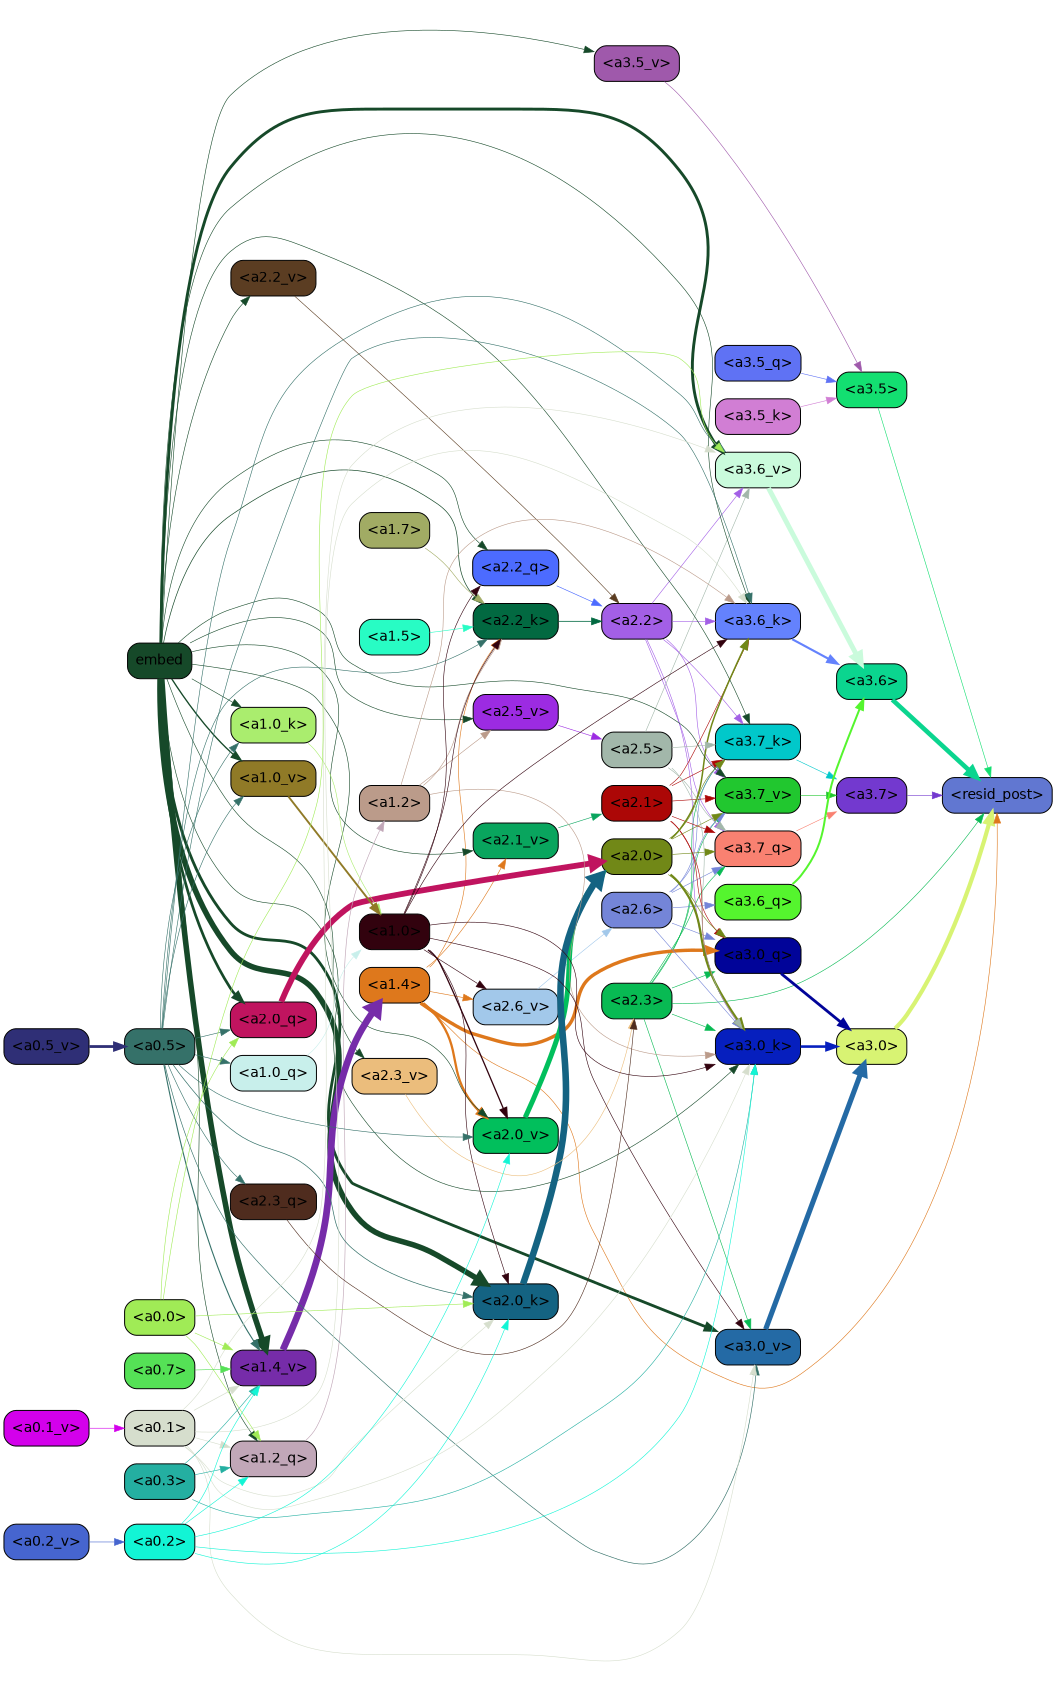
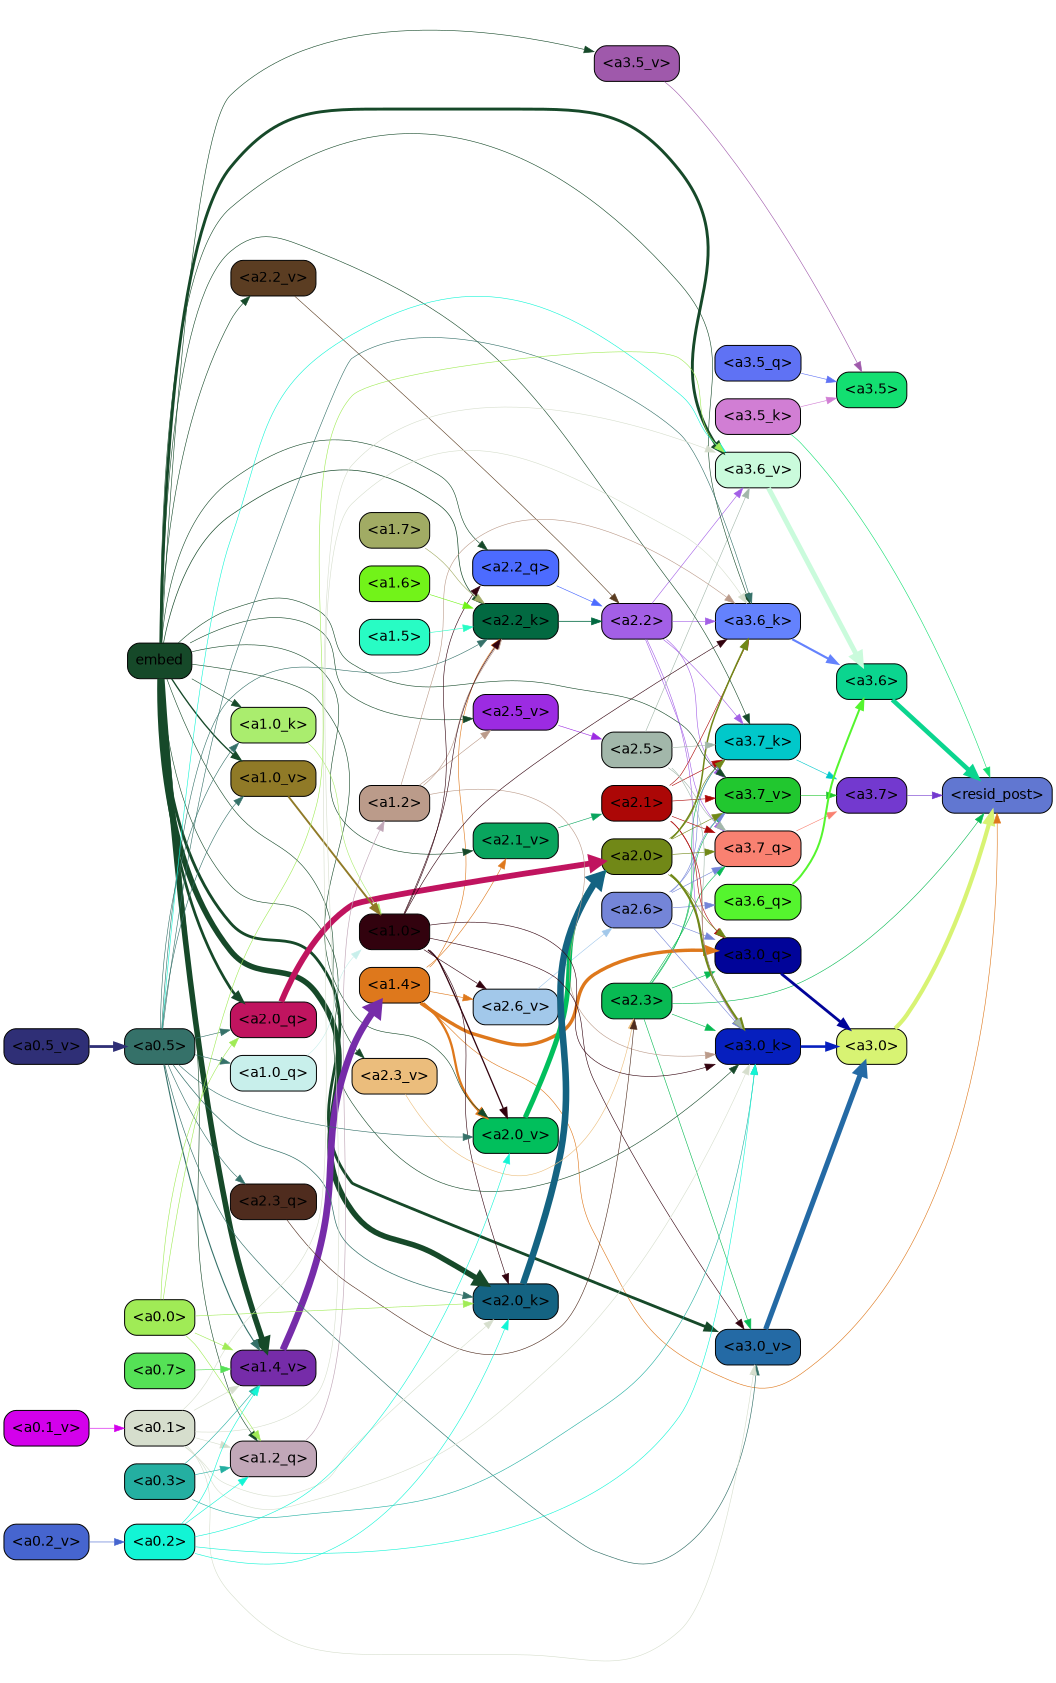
  strict digraph {
    rankdir=LR
    splines=true
    node [color=black fontname=Helvetica shape=box style="filled, rounded"]
    edge [color="#164929" penwidth=0.6]
    "<a3.7>" [fillcolor="#7339cf"]
    "<resid_post>" [fillcolor="#6177d1"]
    "<a3.6>" [fillcolor="#0bd58f"]
    "<a3.5>" [fillcolor="#13df71"]
    "<a3.0>" [fillcolor="#d8f373"]
    "<a2.3>" [fillcolor="#08ba53"]
    "<a3.7_q>" [fillcolor="#f98171"]
    "<a3.0_q>" [fillcolor="#010499"]
    "<a3.7_k>" [fillcolor="#01c8ca"]
    "<a3.0_k>" [fillcolor="#061fbe"]
    "<a3.7_v>" [fillcolor="#21c72f"]
    "<a3.0_v>" [fillcolor="#246aa5"]
    "<a1.4>" [fillcolor="#de781c"]
    "<a2.2_k>" [fillcolor="#026941"]
    "<a2.6_v>" [fillcolor="#a2c8ea"]
    "<a2.1_v>" [fillcolor="#09a55e"]
    "<a2.0_v>" [fillcolor="#01bf5c"]
    "<a3.6_q>" [fillcolor="#55f52e"]
    "<a2.2>" [fillcolor="#a35fe6"]
    "<a2.6>" [fillcolor="#7485d8"]
    "<a2.1>" [fillcolor="#ac0706"]
    "<a2.0>" [fillcolor="#718817"]
    "<a3.6_k>" [fillcolor="#6482fd"]
    "<a3.6_v>" [fillcolor="#cafbdc"]
    "<a3.5_q>" [fillcolor="#5f72f4"]
    "<a3.5_k>" [fillcolor="#d17ed4"]
    "<a3.5_v>" [fillcolor="#9f59ab"]
    "<a2.5>" [fillcolor="#a2b7aa"]
    embed [fillcolor="#164929"]
    "<a2.2_q>" [fillcolor="#4c6bff"]
    "<a2.0_q>" [fillcolor="#c0145f"]
    "<a2.0_k>" [fillcolor="#146382"]
    "<a2.5_v>" [fillcolor="#9c2be2"]
    "<a2.3_v>" [fillcolor="#ebbd7c"]
    "<a2.2_v>" [fillcolor="#5b3d22"]
    "<a1.2_q>" [fillcolor="#c1a7b8"]
    "<a1.0_k>" [fillcolor="#aaed6e"]
    "<a1.4_v>" [fillcolor="#762ca9"]
    "<a1.0_v>" [fillcolor="#907a27"]
    "<a1.2>" [fillcolor="#bb9b8a"]
    "<a1.0>" [fillcolor="#32020e"]
    "<a0.5>" [fillcolor="#357169"]
    "<a2.3_q>" [fillcolor="#4f2c1e"]
    "<a1.0_q>" [fillcolor="#c8efeb"]
    "<a0.1>" [fillcolor="#d6decd"]
    "<a0.3>" [fillcolor="#24afa1"]
    "<a0.2>" [fillcolor="#12f5d5"]
    "<a0.0>" [fillcolor="#a0eb56"]
    "<a1.7>" [fillcolor="#a1ab64"]
+   "<a1.6>" [fillcolor="#72f319"]
    "<a1.5>" [fillcolor="#28fcc4"]
    "<a0.7>" [fillcolor="#55e156"]
    "<a0.5_v>" [fillcolor="#2f2f76"]
    "<a0.2_v>" [fillcolor="#4665cf"]
    "<a0.1_v>" [fillcolor="#d300eb"]
    "<a3.7>" -> "<resid_post>" [color="#7339cf"]
    "<a3.6>" -> "<resid_post>" [color="#0bd58f" penwidth=4.670643210411072]
-   "<a3.5>" -> "<resid_post>" [color="#13df71"]
+   "<a3.5_k>" -> "<resid_post>" [color="#13df71"]
    "<a3.0>" -> "<resid_post>" [color="#d8f373" penwidth=4.246885180473328]
    "<a2.3>" -> "<resid_post>" [color="#08ba53"]
    "<a2.3>" -> "<a3.7_q>" [color="#08ba53"]
    "<a2.3>" -> "<a3.0_q>" [color="#08ba53"]
    "<a2.3>" -> "<a3.7_k>" [color="#08ba53"]
    "<a2.3>" -> "<a3.0_k>" [color="#08ba53"]
    "<a2.3>" -> "<a3.7_v>" [color="#08ba53"]
    "<a2.3>" -> "<a3.0_v>" [color="#08ba53"]
    "<a3.7_q>" -> "<a3.7>" [color="#f98171"]
    "<a3.0_q>" -> "<a3.0>" [color="#010499" penwidth=2.8638100624084473]
    "<a3.7_k>" -> "<a3.7>" [color="#01c8ca"]
    "<a3.0_k>" -> "<a3.0>" [color="#061fbe" penwidth=2.6274144649505615]
    "<a3.7_v>" -> "<a3.7>" [color="#21c72f"]
    "<a3.0_v>" -> "<a3.0>" [color="#246aa5" penwidth=5.188832879066467]
    "<a1.4>" -> "<resid_post>" [color="#de781c"]
    "<a1.4>" -> "<a3.0_q>" [color="#de781c" penwidth=3.477886103093624]
    "<a1.4>" -> "<a2.2_k>" [color="#de781c"]
    "<a1.4>" -> "<a2.6_v>" [color="#de781c"]
    "<a1.4>" -> "<a2.1_v>" [color="#de781c"]
    "<a1.4>" -> "<a2.0_v>" [color="#de781c" penwidth=2.3358620405197144]
    "<a2.2_k>" -> "<a2.2>" [color="#026941" penwidth=0.7811911106109619]
    "<a2.6_v>" -> "<a2.6>" [color="#a2c8ea"]
    "<a2.1_v>" -> "<a2.1>" [color="#09a55e"]
    "<a2.0_v>" -> "<a2.0>" [color="#01bf5c" penwidth=5.070239782333374]
    "<a3.6_q>" -> "<a3.6>" [color="#55f52e" penwidth=2.03758105635643]
    "<a2.2>" -> "<a3.7_q>" [color="#a35fe6"]
    "<a2.2>" -> "<a3.7_k>" [color="#a35fe6"]
    "<a2.2>" -> "<a3.0_k>" [color="#a35fe6"]
    "<a2.2>" -> "<a3.7_v>" [color="#a35fe6"]
    "<a2.2>" -> "<a3.6_k>" [color="#a35fe6"]
    "<a2.2>" -> "<a3.6_v>" [color="#a35fe6"]
    "<a2.6>" -> "<a3.7_q>" [color="#7485d8"]
    "<a2.6>" -> "<a3.0_q>" [color="#7485d8"]
    "<a2.6>" -> "<a3.7_k>" [color="#7485d8"]
    "<a2.6>" -> "<a3.0_k>" [color="#7485d8"]
    "<a2.6>" -> "<a3.7_v>" [color="#7485d8"]
    "<a2.6>" -> "<a3.6_q>" [color="#7485d8"]
    "<a2.1>" -> "<a3.7_q>" [color="#ac0706"]
    "<a2.1>" -> "<a3.0_q>" [color="#ac0706"]
    "<a2.1>" -> "<a3.7_k>" [color="#ac0706"]
    "<a2.1>" -> "<a3.0_k>" [color="#ac0706"]
    "<a2.1>" -> "<a3.7_v>" [color="#ac0706"]
    "<a2.1>" -> "<a3.6_k>" [color="#ac0706"]
    "<a2.0>" -> "<a3.7_q>" [color="#718817"]
    "<a2.0>" -> "<a3.0_q>" [color="#718817"]
    "<a2.0>" -> "<a3.7_k>" [color="#718817"]
    "<a2.0>" -> "<a3.0_k>" [color="#718817" penwidth=2.23091459274292]
    "<a2.0>" -> "<a3.7_v>" [color="#718817"]
    "<a2.0>" -> "<a3.6_k>" [color="#718817" penwidth=1.5417278409004211]
    "<a3.6_k>" -> "<a3.6>" [color="#6482fd" penwidth=2.174198240041733]
    "<a3.6_v>" -> "<a3.6>" [color="#cafbdc" penwidth=5.002329230308533]
    "<a3.5_q>" -> "<a3.5>" [color="#5f72f4"]
    "<a3.5_k>" -> "<a3.5>" [color="#d17ed4"]
    "<a3.5_v>" -> "<a3.5>" [color="#9f59ab"]
    "<a2.5>" -> "<a3.7_q>" [color="#a2b7aa"]
    "<a2.5>" -> "<a3.7_k>" [color="#a2b7aa"]
    "<a2.5>" -> "<a3.0_k>" [color="#a2b7aa"]
    "<a2.5>" -> "<a3.6_v>" [color="#a2b7aa"]
    embed -> "<a3.7_k>"
    embed -> "<a3.0_k>"
    embed -> "<a3.7_v>"
    embed -> "<a3.0_v>" [penwidth=2.8577730655670166]
    embed -> "<a2.2_k>" [penwidth=0.69573974609375]
    embed -> "<a2.1_v>"
    embed -> "<a2.0_v>"
    embed -> "<a3.6_k>"
    embed -> "<a3.6_v>" [penwidth=2.9511587619781494]
    embed -> "<a3.5_v>"
    embed -> "<a2.2_q>"
    embed -> "<a2.0_q>" [penwidth=2.7340729534626007]
    embed -> "<a2.0_k>" [penwidth=5.629883050918579]
    embed -> "<a2.5_v>"
    embed -> "<a2.3_v>"
    embed -> "<a2.2_v>"
    embed -> "<a1.2_q>"
    embed -> "<a1.0_k>"
    embed -> "<a1.4_v>" [penwidth=5.6260271072387695]
    embed -> "<a1.0_v>" [penwidth=1.3646823167800903]
    "<a2.2_q>" -> "<a2.2>" [color="#4c6bff" penwidth=0.6407594680786133]
    "<a2.0_q>" -> "<a2.0>" [color="#c0145f" penwidth=5.885338068008423]
    "<a2.0_k>" -> "<a2.0>" [color="#146382" penwidth=6.657835483551025]
    "<a2.5_v>" -> "<a2.5>" [color="#9c2be2"]
    "<a2.3_v>" -> "<a2.3>" [color="#ebbd7c"]
    "<a2.2_v>" -> "<a2.2>" [color="#5b3d22"]
    "<a1.2_q>" -> "<a1.2>" [color="#c1a7b8" penwidth=0.6509807109832764]
    "<a1.0_k>" -> "<a1.0>" [color="#aaed6e"]
    "<a1.4_v>" -> "<a1.4>" [color="#762ca9" penwidth=6.8020641803741455]
    "<a1.0_v>" -> "<a1.0>" [color="#907a27" penwidth=1.9194684028625488]
    "<a1.2>" -> "<a3.0_k>" [color="#bb9b8a"]
    "<a1.2>" -> "<a2.2_k>" [color="#bb9b8a"]
    "<a1.2>" -> "<a3.6_k>" [color="#bb9b8a"]
    "<a1.2>" -> "<a2.5_v>" [color="#bb9b8a"]
    "<a1.0>" -> "<a3.0_k>" [color="#32020e"]
    "<a1.0>" -> "<a3.0_v>" [color="#32020e"]
    "<a1.0>" -> "<a2.2_k>" [color="#32020e"]
    "<a1.0>" -> "<a2.6_v>" [color="#32020e"]
    "<a1.0>" -> "<a2.0_v>" [color="#32020e" penwidth=1.3103609085083008]
    "<a1.0>" -> "<a3.6_k>" [color="#32020e"]
    "<a1.0>" -> "<a2.2_q>" [color="#32020e"]
    "<a1.0>" -> "<a2.0_k>" [color="#32020e"]
    "<a0.5>" -> "<a3.0_v>" [color="#357169" penwidth=0.6446345448493958]
    "<a0.5>" -> "<a2.2_k>" [color="#357169"]
    "<a0.5>" -> "<a2.0_v>" [color="#357169"]
    "<a0.5>" -> "<a3.6_k>" [color="#357169"]
-   "<a0.5>" -> "<a3.6_v>" [color="#357169"]
+   "<a0.5>" -> "<a3.6_v>" [color="#12f5d5"]
    "<a0.5>" -> "<a2.0_q>" [color="#357169"]
    "<a0.5>" -> "<a2.0_k>" [color="#357169" penwidth=0.7065601348876953]
    "<a0.5>" -> "<a1.0_k>" [color="#357169"]
    "<a0.5>" -> "<a1.4_v>" [color="#357169" penwidth=1.1228110790252686]
    "<a0.5>" -> "<a1.0_v>" [color="#357169"]
    "<a0.5>" -> "<a2.3_q>" [color="#357169"]
    "<a0.5>" -> "<a1.0_q>" [color="#357169"]
    "<a2.3_q>" -> "<a2.3>" [color="#4f2c1e"]
    "<a1.0_q>" -> "<a1.0>" [color="#c8efeb"]
    "<a0.1>" -> "<a3.0_k>" [color="#d6decd"]
    "<a0.1>" -> "<a3.0_v>" [color="#d6decd"]
    "<a0.1>" -> "<a3.6_k>" [color="#d6decd"]
    "<a0.1>" -> "<a3.6_v>" [color="#d6decd"]
    "<a0.1>" -> "<a2.0_k>" [color="#d6decd"]
    "<a0.1>" -> "<a1.2_q>" [color="#d6decd"]
    "<a0.1>" -> "<a1.4_v>" [color="#d6decd" penwidth=0.7182521820068359]
    "<a0.3>" -> "<a3.0_k>" [color="#24afa1"]
    "<a0.3>" -> "<a1.2_q>" [color="#24afa1"]
    "<a0.3>" -> "<a1.4_v>" [color="#24afa1"]
    "<a0.2>" -> "<a3.0_k>" [color="#12f5d5"]
    "<a0.2>" -> "<a2.0_v>" [color="#12f5d5"]
    "<a0.2>" -> "<a2.0_k>" [color="#12f5d5"]
    "<a0.2>" -> "<a1.2_q>" [color="#12f5d5"]
    "<a0.2>" -> "<a1.4_v>" [color="#12f5d5"]
    "<a0.0>" -> "<a3.6_v>" [color="#a0eb56"]
    "<a0.0>" -> "<a2.0_q>" [color="#a0eb56"]
    "<a0.0>" -> "<a2.0_k>" [color="#a0eb56"]
    "<a0.0>" -> "<a1.2_q>" [color="#a0eb56"]
    "<a0.0>" -> "<a1.4_v>" [color="#a0eb56"]
    "<a1.7>" -> "<a2.2_k>" [color="#a1ab64"]
+   "<a1.6>" -> "<a2.2_k>" [color="#72f319"]
    "<a1.5>" -> "<a2.2_k>" [color="#28fcc4"]
    "<a0.7>" -> "<a1.4_v>" [color="#55e156"]
    "<a0.5_v>" -> "<a0.5>" [color="#2f2f76" penwidth=2.801039695739746]
    "<a0.2_v>" -> "<a0.2>" [color="#4665cf"]
    "<a0.1_v>" -> "<a0.1>" [color="#d300eb"]
  }
